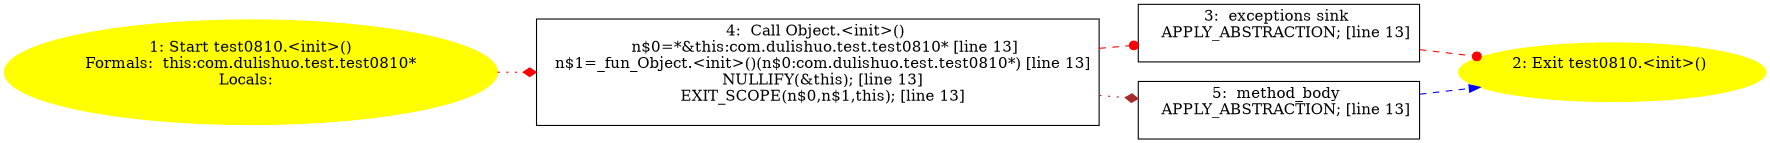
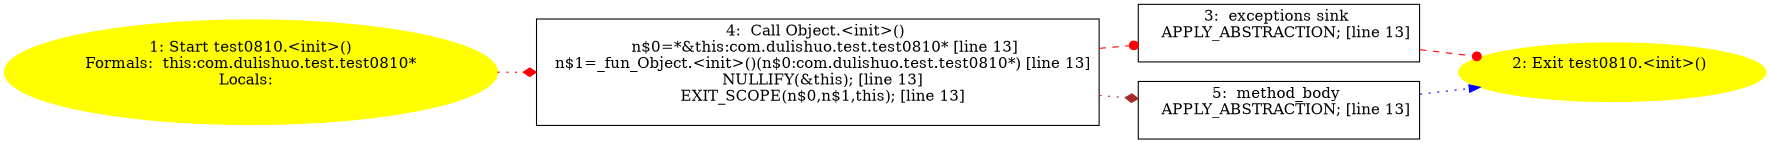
  digraph {
    rankdir=LR
    node [shape=box]
    edge [arrowhead=diamond color=red style=dotted]
    n1 [color=yellow label="1: Start test0810.<init>()\nFormals:  this:com.dulishuo.test.test0810*\nLocals:  \n  " style=filled shape=""]
    n2 [label="4:  Call Object.<init>() \n   n$0=*&this:com.dulishuo.test.test0810* [line 13]\n  n$1=_fun_Object.<init>()(n$0:com.dulishuo.test.test0810*) [line 13]\n  NULLIFY(&this); [line 13]\n  EXIT_SCOPE(n$0,n$1,this); [line 13]\n "]
    n3 [label="3:  exceptions sink \n   APPLY_ABSTRACTION; [line 13]\n "]
    n4 [label="5:  method_body \n   APPLY_ABSTRACTION; [line 13]\n "]
    n5 [color=yellow label="2: Exit test0810.<init>() \n  " style=filled shape=""]
    n1 -> n2
    n2 -> n3 [arrowhead=dot style=dashed]
    n2 -> n4 [color=brown]
    n3 -> n5 [arrowhead=dot style=dashed]
-   n4 -> n5 [arrowhead=normal color=blue style=dashed]
+   n4 -> n5 [arrowhead=normal color=blue]
  }
